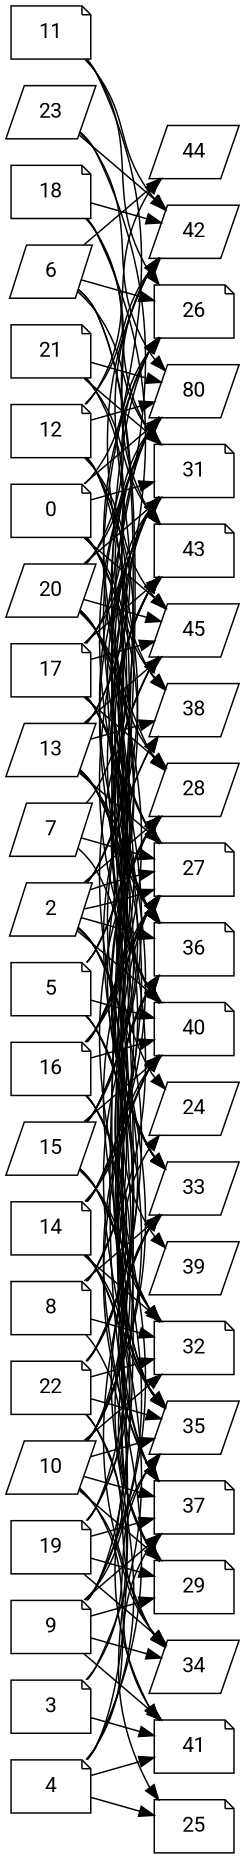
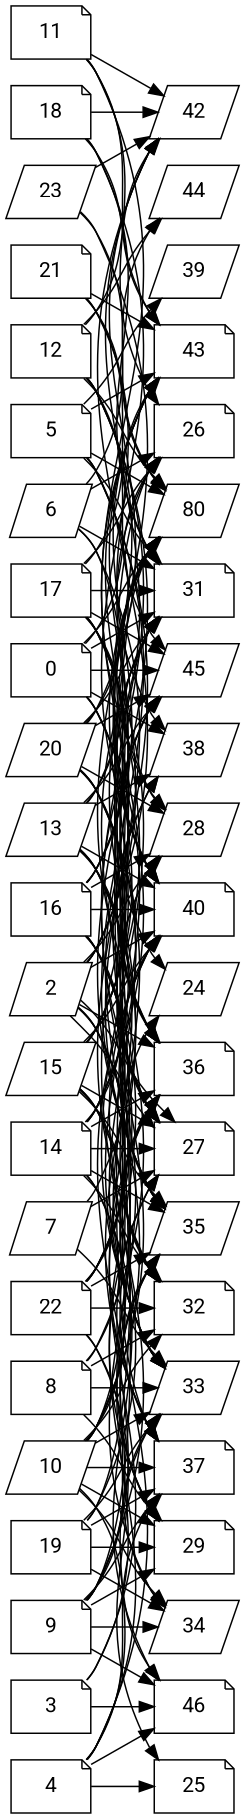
  digraph {
    fontname=Roboto
    rankdir=LR
    node [alpha=0.05 fontname=Roboto shape=note]
    edge [fontname=Roboto]
    n1 [alpha=0.07 expect_size=21701632 label=0]
    26 [alpha=0.08 expect_size=15541248]
    27 [alpha=0.03 expect_size=43780096]
    n4 [expect_size=46550016 label=80 shape=parallelogram]
    31 [alpha=0.16 expect_size=8767488]
    33 [alpha=0.06 expect_size=42268672 shape=parallelogram]
    36 [alpha=0.20 expect_size=6515712]
    38 [alpha=0.17 expect_size=33642496 shape=parallelogram]
    45 [alpha=0.16 expect_size=13454336 shape=parallelogram]
    2 [alpha=0.11 expect_size=36049920 shape=parallelogram]
    28 [alpha=0.12 expect_size=35830784 shape=parallelogram]
    32 [alpha=0.19 expect_size=12800000]
    34 [alpha=0.16 expect_size=36409344 shape=parallelogram]
    40 [alpha=0.00 expect_size=11957248]
    42 [alpha=0.09 expect_size=12335104 shape=parallelogram]
    43 [alpha=0.06 expect_size=9457664]
    3 [alpha=0.00 expect_size=38849536]
    35 [alpha=0.16 expect_size=42603520 shape=parallelogram]
-   41 [alpha=0.17 expect_size=22731776]
+   41 [alpha=0.17 expect_size=22731776 label=46]
    4 [expect_size=5439488]
    25 [expect_size=11960320]
    37 [alpha=0.07 expect_size=26105856]
    5 [alpha=0.15 expect_size=45275136]
    39 [expect_size=14736384 shape=parallelogram]
    6 [alpha=0.19 expect_size=8834048 shape=parallelogram]
    44 [alpha=0.19 expect_size=22492160 shape=parallelogram]
    7 [alpha=0.00 expect_size=31879168 shape=parallelogram]
    8 [alpha=0.14 expect_size=38041600]
    29 [alpha=0.19 expect_size=15315968]
    9 [alpha=0.09 expect_size=47809536]
    10 [alpha=0.15 expect_size=49856512 shape=parallelogram]
    11 [alpha=0.14 expect_size=17702912]
    12 [alpha=0.10 expect_size=33931264]
    13 [alpha=0.12 expect_size=13636608 shape=parallelogram]
    14 [alpha=0.06 expect_size=14443520]
    15 [alpha=0.02 expect_size=26612736 shape=parallelogram]
    16 [alpha=0.12 expect_size=14837760]
    17 [alpha=0.17 expect_size=12705792]
    24 [alpha=0.03 expect_size=44894208 shape=parallelogram]
    18 [alpha=0.11 expect_size=13838336]
    19 [alpha=0.13 expect_size=46758912]
    20 [alpha=0.04 expect_size=21129216 shape=parallelogram]
    21 [alpha=0.02 expect_size=9369600]
    22 [alpha=0.12 expect_size=41342976]
    23 [alpha=0.18 expect_size=16897024 shape=parallelogram]
    n1 -> 26
    n1 -> 27
    n1 -> n4
    n1 -> 31
    n1 -> 33
    n1 -> 36
    n1 -> 38
    n1 -> 45
    2 -> 27
    2 -> 27
    2 -> n4
    2 -> 33
    2 -> 36
    2 -> 28
    2 -> 32
    2 -> 34
    2 -> 40
    2 -> 42
    2 -> 43
    3 -> 36
    3 -> 35
    3 -> 41
    4 -> 27
    4 -> 33
    4 -> 40
    4 -> 41
    4 -> 25
    4 -> 37
    5 -> n4
    5 -> 31
    5 -> 32
    5 -> 40
    5 -> 43
    5 -> 35
    5 -> 39
    6 -> 26
    6 -> 31
    6 -> 35
    6 -> 37
    6 -> 44
    7 -> 27
    7 -> 31
    7 -> 33
    8 -> 31
    8 -> 33
    8 -> 36
    8 -> 32
    8 -> 29
    9 -> 27
    9 -> 31
    9 -> 33
    9 -> 28
    9 -> 34
    9 -> 35
    9 -> 41
    9 -> 37
    9 -> 29
    10 -> 26
    10 -> 33
    10 -> 36
    10 -> 38
    10 -> 45
    10 -> 32
    10 -> 34
    10 -> 35
    10 -> 41
    10 -> 37
    10 -> 29
    11 -> 26
    11 -> 28
    11 -> 42
+   11 -> 43
    12 -> 27
    12 -> n4
    12 -> 45
    12 -> 40
    12 -> 42
    12 -> 35
    12 -> 44
    13 -> 27
    13 -> n4
    13 -> 33
    13 -> 36
    13 -> 38
    13 -> 45
    13 -> 40
    13 -> 42
    13 -> 37
    14 -> 27
    14 -> n4
    14 -> 36
    14 -> 45
    14 -> 32
    14 -> 40
    14 -> 43
    14 -> 35
    14 -> 41
    14 -> 29
    15 -> 27
    15 -> n4
    15 -> 31
    15 -> 45
    15 -> 32
    15 -> 40
    15 -> 43
    15 -> 35
    15 -> 37
    15 -> 29
    16 -> 26
    16 -> 27
    16 -> 31
    16 -> 28
    16 -> 32
    16 -> 40
    16 -> 43
    16 -> 35
    16 -> 29
    17 -> 26
    17 -> 31
    17 -> 33
    17 -> 36
    17 -> 45
    17 -> 28
    17 -> 40
    17 -> 43
    17 -> 24
    18 -> 31
    18 -> 40
    18 -> 42
    18 -> 43
    19 -> n4
    19 -> 33
    19 -> 34
    19 -> 40
    19 -> 37
    19 -> 29
    20 -> 27
    20 -> n4
    20 -> 31
    20 -> 33
    20 -> 36
    20 -> 45
    20 -> 28
    20 -> 42
    20 -> 37
    21 -> n4
    21 -> 31
    21 -> 38
    21 -> 43
    22 -> 36
    22 -> 38
    22 -> 28
    22 -> 32
    22 -> 34
    22 -> 40
    22 -> 35
    22 -> 25
    22 -> 24
    23 -> n4
    23 -> 36
    23 -> 42
  }
